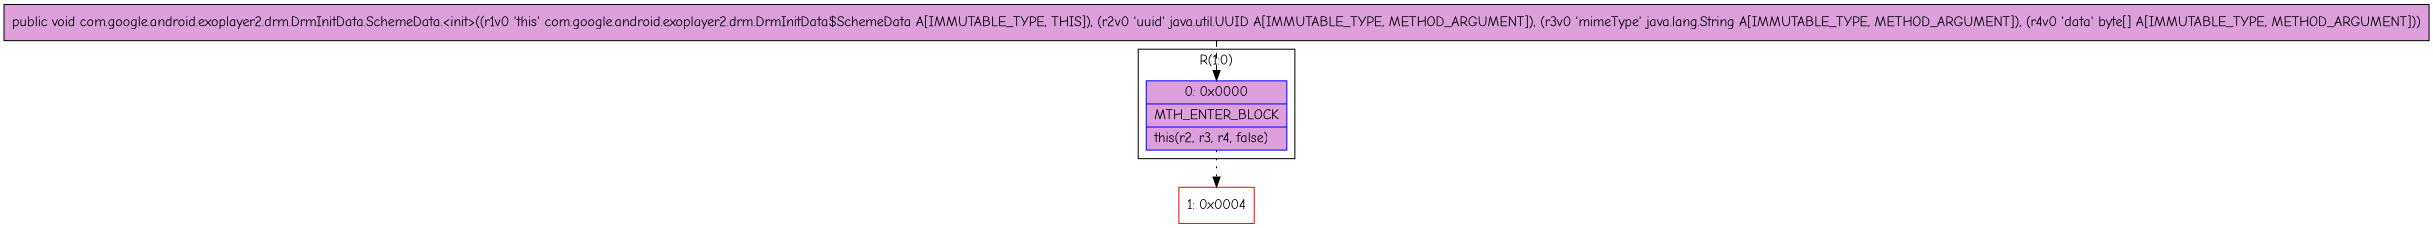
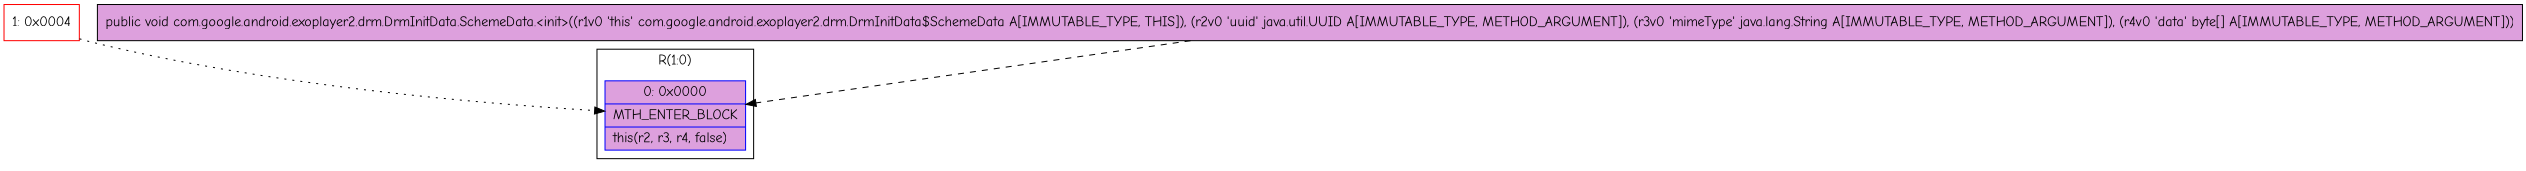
  digraph {
    fontname="Comic Neue"
    node [shape=record style=filled fillcolor=plum fontname="Comic Neue"]
    edge [fontname="Comic Neue"]
    n1 [color=blue label="{0\:\ 0x0000|MTH_ENTER_BLOCK\l|this(r2, r3, r4, false)\l}"]
    n2 [color=red label="{1\:\ 0x0004}" fillcolor=white]
    n3 [label="{public void com.google.android.exoplayer2.drm.DrmInitData.SchemeData.\<init\>((r1v0 'this' com.google.android.exoplayer2.drm.DrmInitData$SchemeData A[IMMUTABLE_TYPE, THIS]), (r2v0 'uuid' java.util.UUID A[IMMUTABLE_TYPE, METHOD_ARGUMENT]), (r3v0 'mimeType' java.lang.String A[IMMUTABLE_TYPE, METHOD_ARGUMENT]), (r4v0 'data' byte[] A[IMMUTABLE_TYPE, METHOD_ARGUMENT])) }"]
    subgraph cluster_1 {
      label="R(1:0)"
      n1
    }
-   n1 -> n2 [style=dotted]
+   n2 -> n1 [style=dotted]
    n3 -> n1 [style=dashed]
  }
